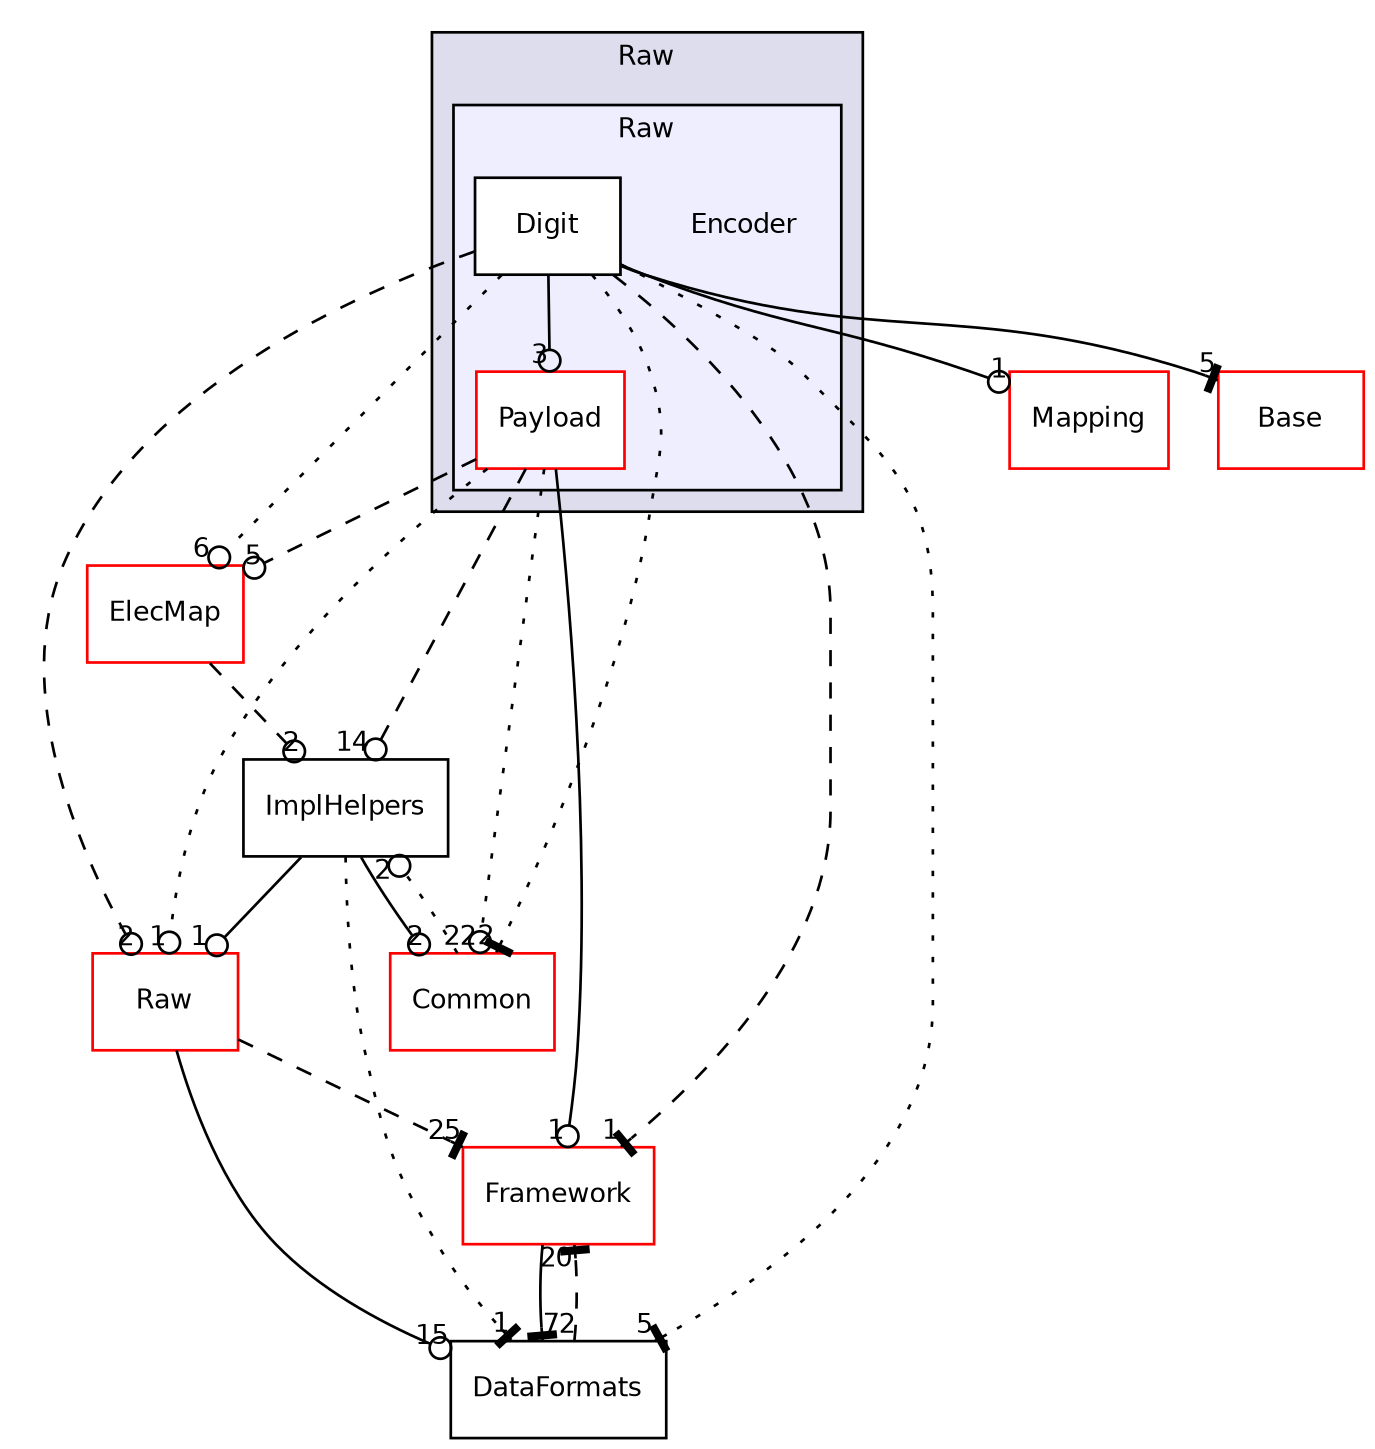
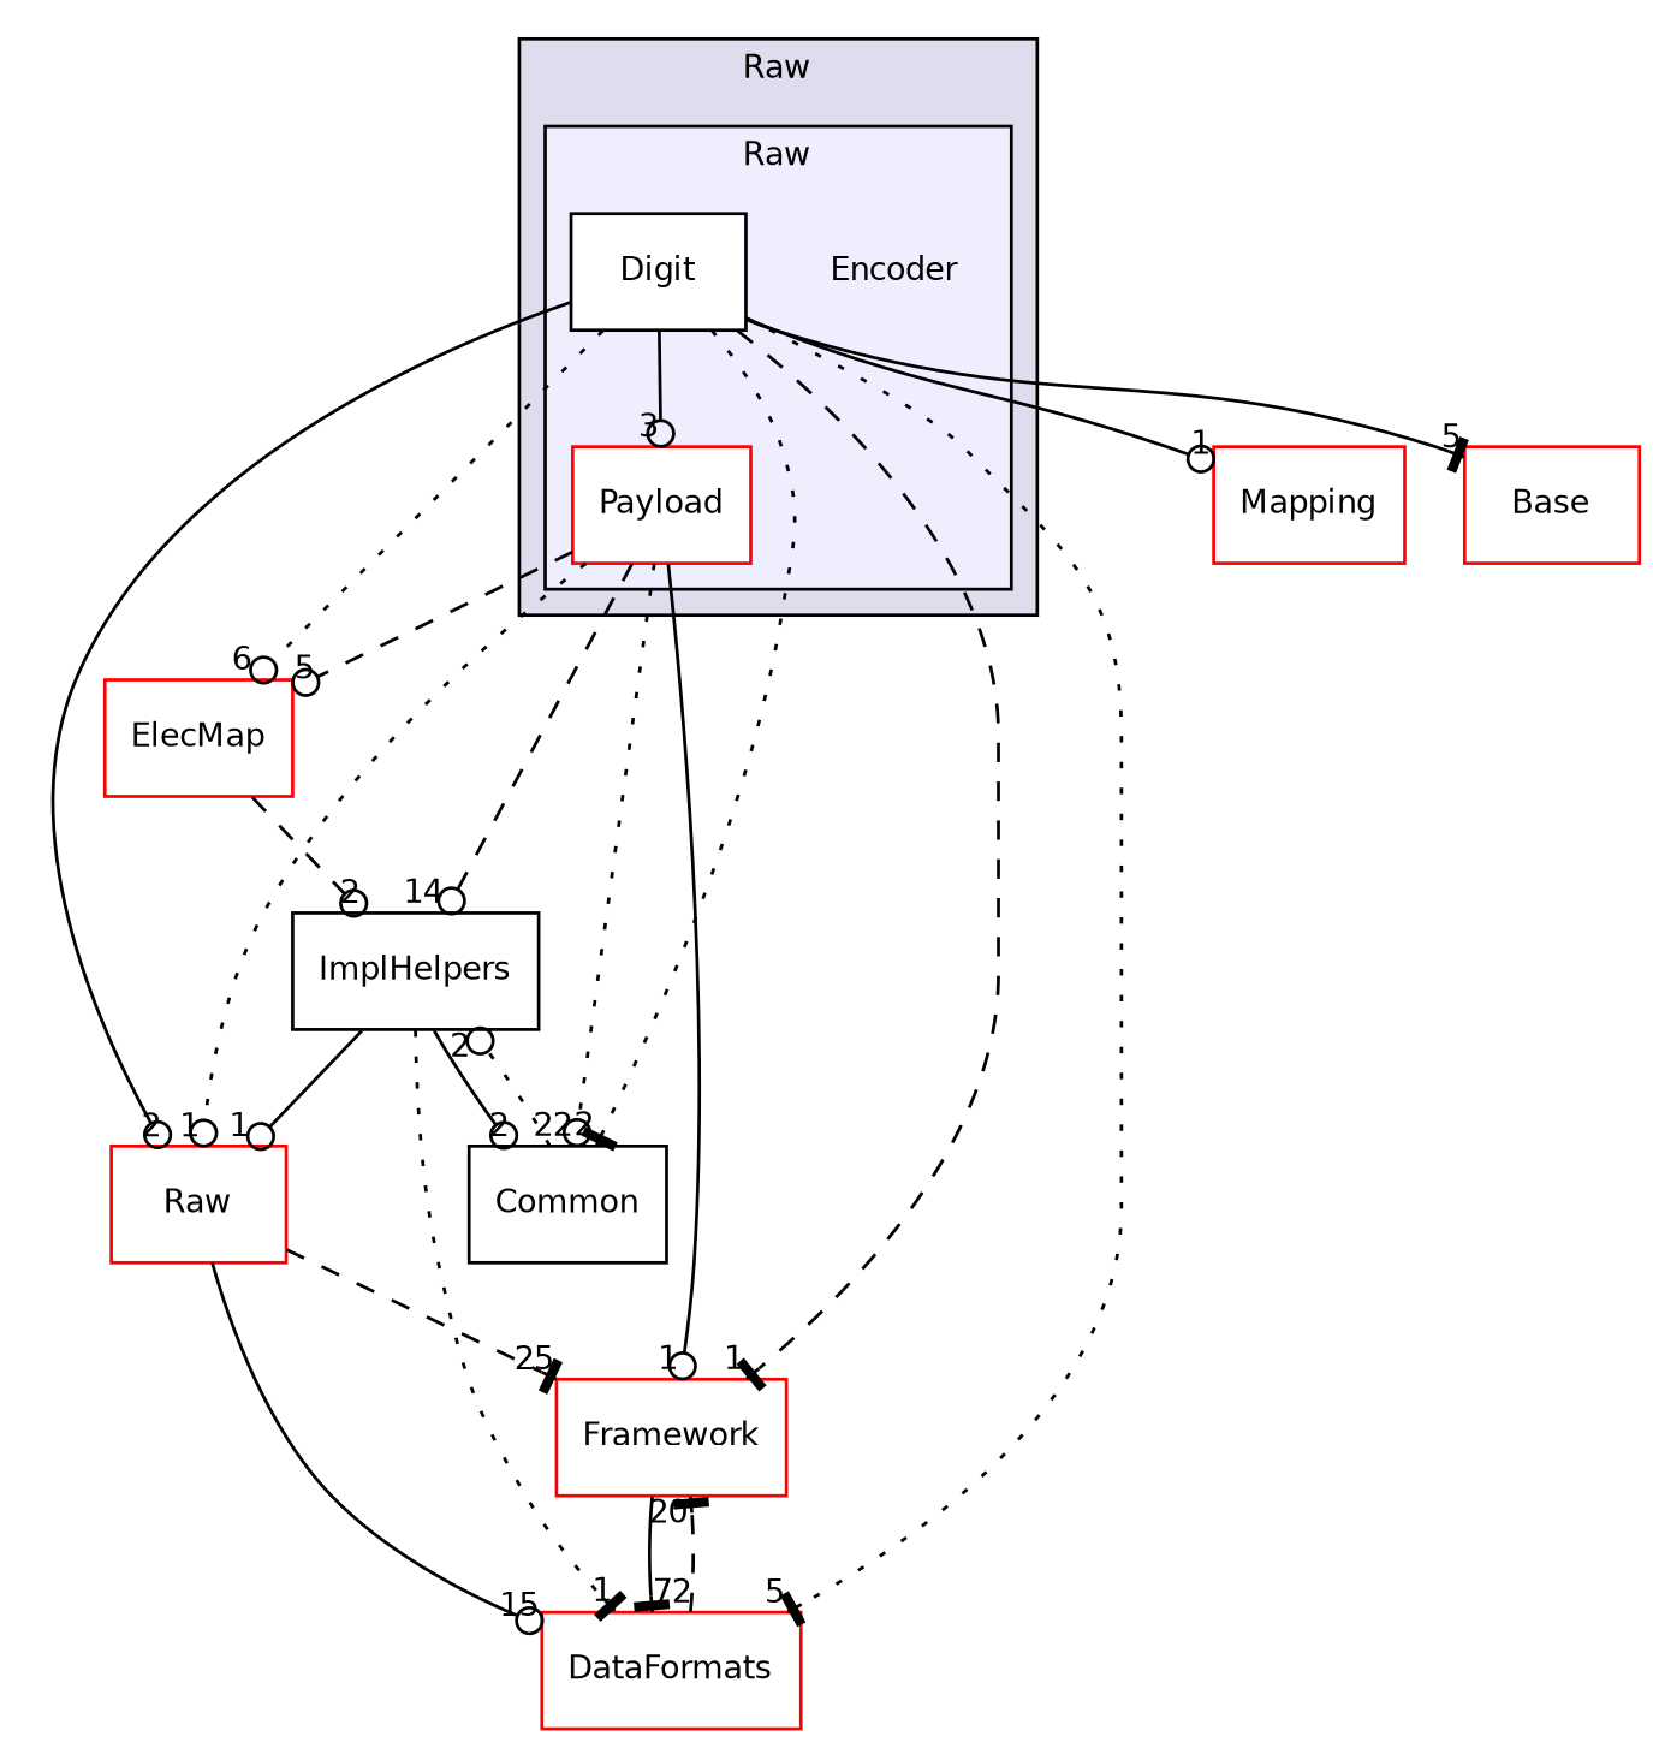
  digraph {
    compound=true
    node [fontname=Helvetica fontsize=10 shape=box color=red]
    edge [headlabel=1 labeldistance=1.5 labelfontname=Helvetica labelfontsize=10 style=solid arrowhead=odot]
    n1 [label=Encoder shape=plaintext color=""]
    n2 [color=black fillcolor=white label=Digit style=filled]
    n3 [fillcolor=white label=Payload style=filled]
    n4 [label=ElecMap]
-   n5 [label=Common]
+   n5 [color=black label=Common]
    n6 [label=Base]
    n7 [label=Framework]
    n8 [label=Raw]
-   n9 [color=black label=DataFormats]
+   n9 [label=DataFormats]
    n10 [label=Mapping]
    n11 [label=ImplHelpers color=""]
    subgraph cluster_1 {
      bgcolor="#ddddee"
      fontname=Helvetica
      fontsize=10
      label=Raw
      pencolor=black
      subgraph cluster_2 {
        bgcolor="#eeeeff"
        fontname=Helvetica
        fontsize=10
        pencolor=black
        n1
        n2
        n3
      }
    }
    n2 -> n3 [headlabel=3]
    n2 -> n4 [headlabel=6 style=dotted]
    n2 -> n5 [headlabel=2 style=dotted arrowhead=tee]
    n2 -> n6 [headlabel=5 arrowhead=tee]
    n2 -> n7 [style=dashed arrowhead=tee]
-   n2 -> n8 [headlabel=2 style=dashed]
+   n2 -> n8 [headlabel=2]
    n2 -> n9 [headlabel=5 style=dotted arrowhead=tee]
    n2 -> n10
    n3 -> n4 [headlabel=5 style=dashed]
    n3 -> n5 [headlabel=22 style=dotted]
    n3 -> n7
    n3 -> n8 [style=dotted]
    n3 -> n11 [headlabel=14 style=dashed]
    n4 -> n11 [headlabel=2 style=dashed]
    n5 -> n11 [headlabel=2 style=dotted]
    n7 -> n9 [headlabel=72 arrowhead=tee]
    n8 -> n7 [headlabel=25 style=dashed arrowhead=tee]
    n8 -> n9 [headlabel=15]
    n9 -> n7 [headlabel=20 style=dashed arrowhead=tee]
    n11 -> n5 [headlabel=2]
    n11 -> n8
    n11 -> n9 [style=dotted arrowhead=tee]
  }
